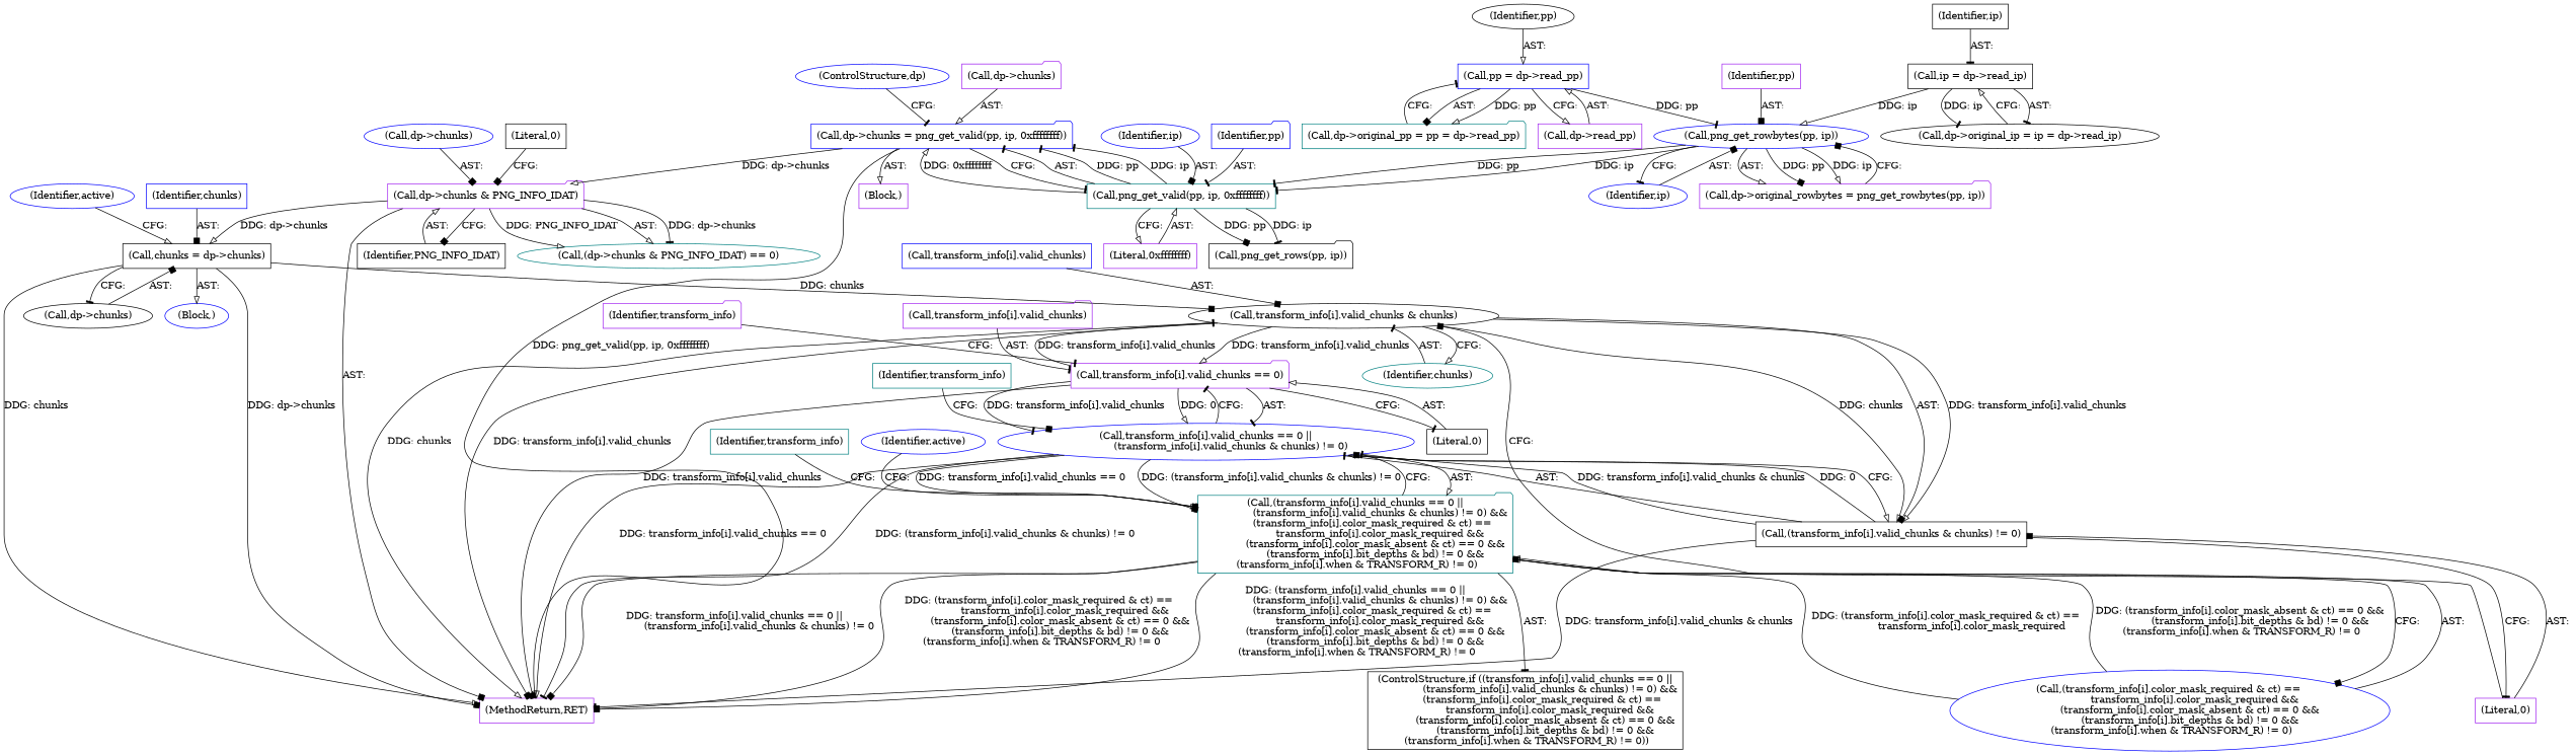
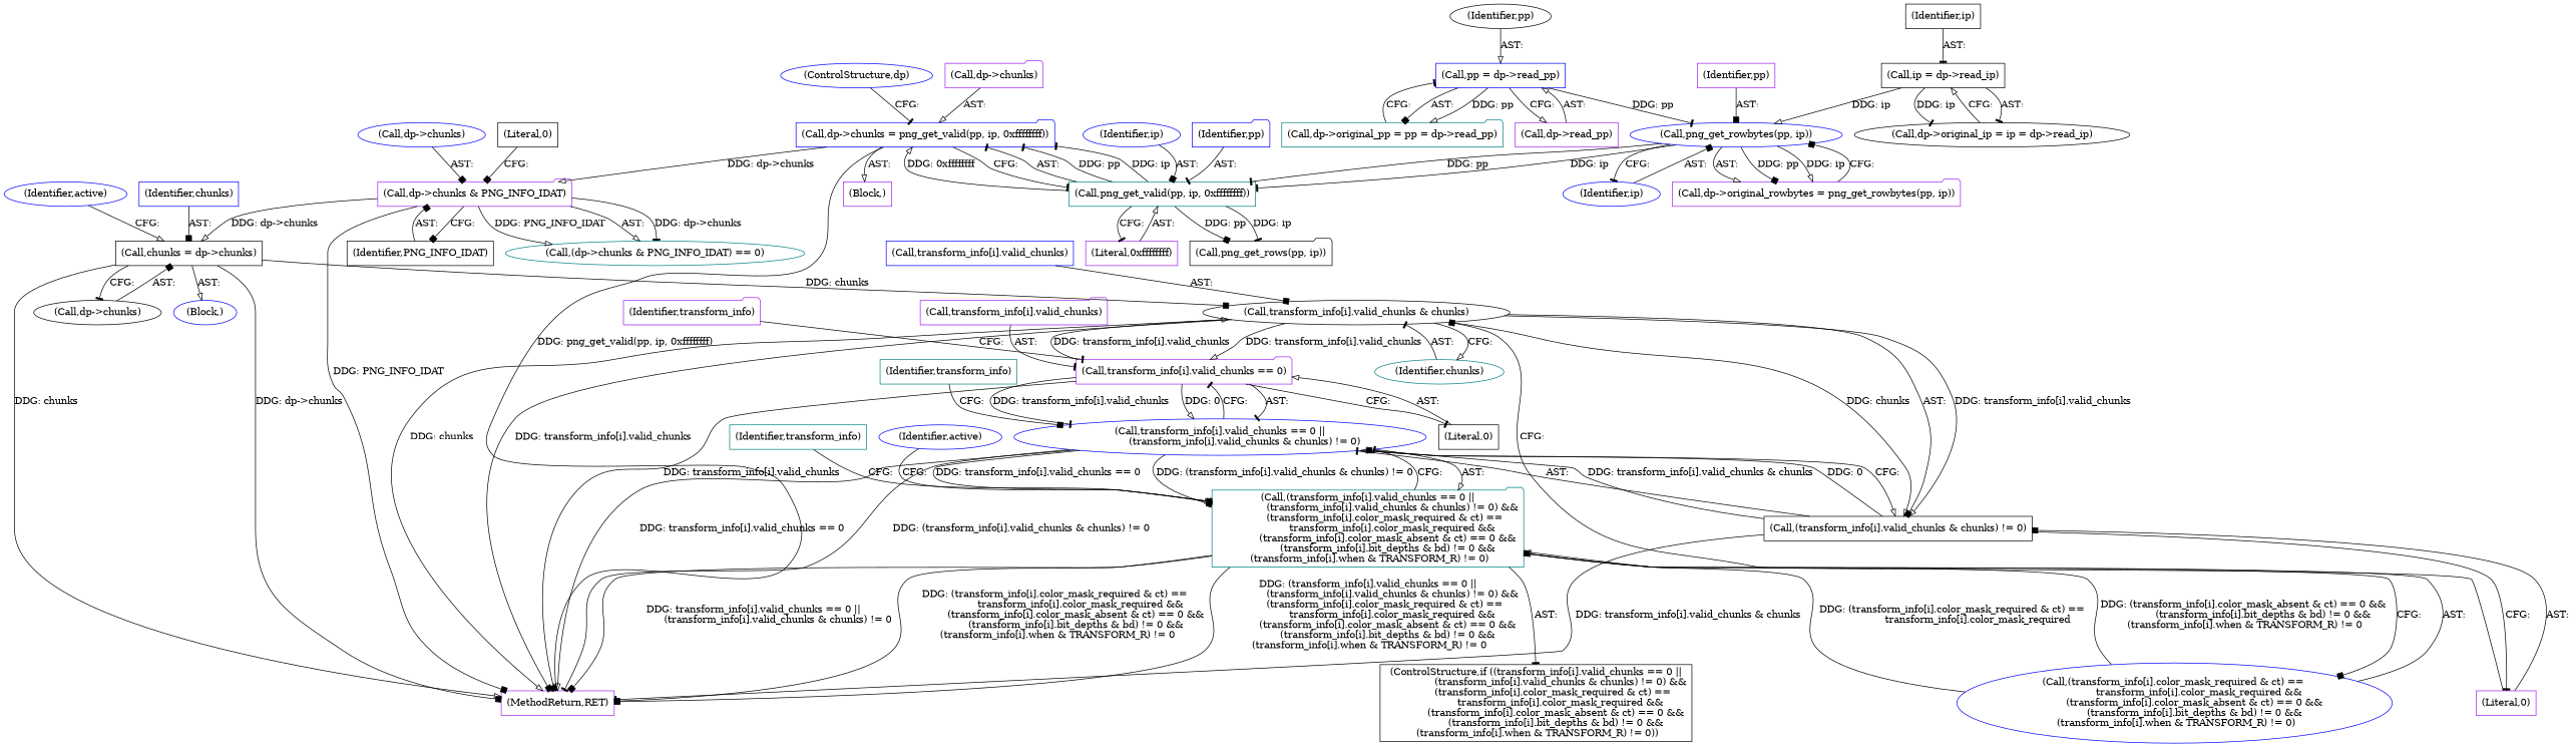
  digraph {
    node [color=blue shape=box]
    edge [arrowhead=onormal]
    n1 [color=black label="(Call,chunks = dp->chunks)"]
    n2 [color=black label="(Call,transform_info[i].valid_chunks & chunks)" shape=ellipse]
    n3 [label="(Block,)" shape=ellipse]
    n4 [color=purple label="(MethodReturn,RET)"]
    n5 [color=black label="(Call,dp->chunks)" shape=ellipse]
    n6 [color=purple label="(Call,transform_info[i].valid_chunks == 0)" shape=folder]
    n7 [color=black label="(Call,(transform_info[i].valid_chunks & chunks) != 0)"]
    n8 [color=teal label="(Identifier,chunks)" shape=ellipse]
    n9 [color=purple label="(Call,dp->chunks & PNG_INFO_IDAT)" shape=folder]
    n10 [color=teal label="(Call,(dp->chunks & PNG_INFO_IDAT) == 0)" shape=ellipse]
    n11 [color=black label="(Identifier,PNG_INFO_IDAT)"]
    n12 [label="(Call,dp->chunks = png_get_valid(pp, ip, 0xffffffff))" shape=folder]
    n13 [color=teal label="(Call,png_get_valid(pp, ip, 0xffffffff))"]
    n14 [color=purple label="(Block,)"]
    n15 [color=purple label="(Literal,0xffffffff)"]
    n16 [color=black label="(Call,png_get_rows(pp, ip))" shape=folder]
    n17 [label="(Call,png_get_rowbytes(pp, ip))" shape=ellipse]
    n18 [label="(Identifier,ip)" shape=ellipse]
    n19 [color=purple label="(Call,dp->original_rowbytes = png_get_rowbytes(pp, ip))" shape=folder]
    n20 [label="(Call,pp = dp->read_pp)"]
    n21 [color=teal label="(Call,dp->original_pp = pp = dp->read_pp)" shape=folder]
    n22 [color=purple label="(Call,dp->read_pp)"]
    n23 [color=black label="(Call,ip = dp->read_ip)"]
    n24 [color=black label="(Call,dp->original_ip = ip = dp->read_ip)" shape=ellipse]
    n25 [label="(Call,transform_info[i].valid_chunks == 0 ||\n                (transform_info[i].valid_chunks & chunks) != 0)" shape=ellipse]
    n26 [color=black label="(Literal,0)"]
    n27 [color=purple label="(Literal,0)"]
    n28 [color=teal label="(Call,(transform_info[i].valid_chunks == 0 ||\n                (transform_info[i].valid_chunks & chunks) != 0) &&\n            (transform_info[i].color_mask_required & ct) == \n                transform_info[i].color_mask_required &&\n             (transform_info[i].color_mask_absent & ct) == 0 &&\n             (transform_info[i].bit_depths & bd) != 0 &&\n (transform_info[i].when & TRANSFORM_R) != 0)" shape=folder]
    n29 [label="(Call,(transform_info[i].color_mask_required & ct) == \n                transform_info[i].color_mask_required &&\n             (transform_info[i].color_mask_absent & ct) == 0 &&\n             (transform_info[i].bit_depths & bd) != 0 &&\n (transform_info[i].when & TRANSFORM_R) != 0)" shape=ellipse]
    n30 [color=black label="(ControlStructure,if ((transform_info[i].valid_chunks == 0 ||\n                (transform_info[i].valid_chunks & chunks) != 0) &&\n            (transform_info[i].color_mask_required & ct) == \n                transform_info[i].color_mask_required &&\n             (transform_info[i].color_mask_absent & ct) == 0 &&\n             (transform_info[i].bit_depths & bd) != 0 &&\n (transform_info[i].when & TRANSFORM_R) != 0))"]
    n31 [label="(Call,dp->chunks)" shape=ellipse]
    n32 [color=black label="(Literal,0)"]
    n33 [color=purple label="(Call,transform_info[i].valid_chunks)" shape=folder]
    n34 [color=teal label="(Identifier,transform_info)"]
    n35 [label="(Identifier,active)" shape=ellipse]
    n36 [label="(Identifier,chunks)"]
    n37 [label="(ControlStructure,dp)" shape=ellipse]
    n38 [color=purple label="(Call,dp->chunks)" shape=folder]
    n39 [label="(Identifier,active)" shape=ellipse]
    n40 [color=purple label="(Identifier,pp)"]
    n41 [label="(Identifier,ip)" shape=ellipse]
    n42 [color=teal label="(Identifier,transform_info)"]
    n43 [color=black label="(Identifier,ip)"]
    n44 [color=black label="(Identifier,pp)" shape=ellipse]
    n45 [color=purple label="(Identifier,transform_info)" shape=folder]
    n46 [label="(Call,transform_info[i].valid_chunks)"]
    n47 [label="(Identifier,pp)" shape=folder]
    n1 -> n2 [arrowhead=box label="DDG: chunks"]
    n1 -> n3 [label="AST: "]
    n1 -> n4 [label="DDG: chunks"]
    n1 -> n4 [arrowhead=box label="DDG: dp->chunks"]
    n1 -> n5 [arrowhead=tee label="CFG: "]
    n2 -> n4 [label="DDG: chunks"]
    n2 -> n4 [arrowhead=box label="DDG: transform_info[i].valid_chunks"]
    n2 -> n6 [label="DDG: transform_info[i].valid_chunks"]
    n2 -> n7 [arrowhead=box label="AST: "]
    n2 -> n7 [label="DDG: transform_info[i].valid_chunks"]
    n2 -> n7 [label="DDG: chunks"]
    n2 -> n8 [label="CFG: "]
    n5 -> n1 [arrowhead=box label="AST: "]
-   n6 -> n2 [arrowhead=tee label="DDG: transform_info[i].valid_chunks"]
+   n6 -> n2 [label="DDG: transform_info[i].valid_chunks"]
    n6 -> n4 [arrowhead=box label="DDG: transform_info[i].valid_chunks"]
    n6 -> n25 [arrowhead=tee label="AST: "]
    n6 -> n25 [arrowhead=tee label="DDG: transform_info[i].valid_chunks"]
    n6 -> n25 [label="DDG: 0"]
    n6 -> n26 [arrowhead=tee label="CFG: "]
    n7 -> n4 [arrowhead=tee label="DDG: transform_info[i].valid_chunks & chunks"]
    n7 -> n25 [arrowhead=tee label="AST: "]
    n7 -> n25 [arrowhead=box label="DDG: transform_info[i].valid_chunks & chunks"]
    n7 -> n25 [label="DDG: 0"]
    n7 -> n27 [arrowhead=tee label="CFG: "]
    n8 -> n2 [arrowhead=tee label="AST: "]
    n9 -> n1 [label="DDG: dp->chunks"]
-   n9 -> n4 [arrowhead=box label="AST: "]
+   n9 -> n4 [arrowhead=box label="DDG: PNG_INFO_IDAT"]
    n9 -> n10 [label="AST: "]
    n9 -> n10 [arrowhead=tee label="DDG: dp->chunks"]
    n9 -> n10 [label="DDG: PNG_INFO_IDAT"]
    n9 -> n11 [arrowhead=box label="CFG: "]
-   n11 -> n9 [label="AST: "]
+   n11 -> n9 [arrowhead=box label="AST: "]
    n12 -> n4 [label="DDG: png_get_valid(pp, ip, 0xffffffff)"]
    n12 -> n9 [label="DDG: dp->chunks"]
    n12 -> n13 [arrowhead=tee label="CFG: "]
    n12 -> n14 [label="AST: "]
    n13 -> n12 [arrowhead=tee label="AST: "]
    n13 -> n12 [arrowhead=tee label="DDG: pp"]
    n13 -> n12 [arrowhead=tee label="DDG: ip"]
    n13 -> n12 [label="DDG: 0xffffffff"]
-   n13 -> n15 [label="CFG: "]
+   n13 -> n15 [arrowhead=tee label="CFG: "]
    n13 -> n16 [arrowhead=box label="DDG: pp"]
    n13 -> n16 [arrowhead=tee label="DDG: ip"]
    n15 -> n13 [label="AST: "]
    n17 -> n13 [arrowhead=tee label="DDG: pp"]
    n17 -> n13 [arrowhead=tee label="DDG: ip"]
    n17 -> n18 [arrowhead=tee label="CFG: "]
    n17 -> n19 [label="AST: "]
    n17 -> n19 [arrowhead=box label="DDG: pp"]
    n17 -> n19 [label="DDG: ip"]
    n18 -> n17 [arrowhead=box label="AST: "]
    n19 -> n17 [arrowhead=box label="CFG: "]
    n20 -> n17 [arrowhead=tee label="DDG: pp"]
    n20 -> n21 [arrowhead=box label="AST: "]
    n20 -> n21 [label="DDG: pp"]
    n20 -> n22 [label="CFG: "]
    n21 -> n20 [arrowhead=tee label="CFG: "]
    n22 -> n20 [label="AST: "]
    n23 -> n17 [label="DDG: ip"]
    n23 -> n24 [arrowhead=tee label="AST: "]
    n23 -> n24 [arrowhead=tee label="DDG: ip"]
    n24 -> n23 [label="CFG: "]
    n25 -> n4 [label="DDG: transform_info[i].valid_chunks == 0"]
    n25 -> n4 [arrowhead=tee label="DDG: (transform_info[i].valid_chunks & chunks) != 0"]
    n25 -> n6 [arrowhead=tee label="CFG: "]
    n25 -> n7 [label="CFG: "]
    n25 -> n28 [label="AST: "]
    n25 -> n28 [label="DDG: transform_info[i].valid_chunks == 0"]
    n25 -> n28 [arrowhead=box label="DDG: (transform_info[i].valid_chunks & chunks) != 0"]
    n26 -> n6 [label="AST: "]
    n27 -> n2 [arrowhead=box label="CFG: "]
    n27 -> n7 [arrowhead=box label="AST: "]
    n28 -> n4 [arrowhead=box label="DDG: transform_info[i].valid_chunks == 0 ||\n                (transform_info[i].valid_chunks & chunks) != 0"]
    n28 -> n4 [arrowhead=box label="DDG: (transform_info[i].color_mask_required & ct) == \n                transform_info[i].color_mask_required &&\n             (transform_info[i].color_mask_absent & ct) == 0 &&\n             (transform_info[i].bit_depths & bd) != 0 &&\n (transform_info[i].when & TRANSFORM_R) != 0"]
    n28 -> n4 [arrowhead=box label="DDG: (transform_info[i].valid_chunks == 0 ||\n                (transform_info[i].valid_chunks & chunks) != 0) &&\n            (transform_info[i].color_mask_required & ct) == \n                transform_info[i].color_mask_required &&\n             (transform_info[i].color_mask_absent & ct) == 0 &&\n             (transform_info[i].bit_depths & bd) != 0 &&\n (transform_info[i].when & TRANSFORM_R) != 0"]
    n28 -> n25 [arrowhead=tee label="CFG: "]
    n28 -> n29 [arrowhead=box label="CFG: "]
    n28 -> n30 [arrowhead=tee label="AST: "]
    n29 -> n28 [label="AST: "]
    n29 -> n28 [label="DDG: (transform_info[i].color_mask_required & ct) == \n                transform_info[i].color_mask_required"]
    n29 -> n28 [arrowhead=box label="DDG: (transform_info[i].color_mask_absent & ct) == 0 &&\n             (transform_info[i].bit_depths & bd) != 0 &&\n (transform_info[i].when & TRANSFORM_R) != 0"]
    n31 -> n9 [arrowhead=box label="AST: "]
    n32 -> n9 [arrowhead=box label="CFG: "]
    n33 -> n6 [arrowhead=tee label="AST: "]
    n34 -> n28 [arrowhead=box label="CFG: "]
    n35 -> n1 [label="CFG: "]
    n36 -> n1 [arrowhead=box label="AST: "]
    n37 -> n12 [arrowhead=tee label="CFG: "]
    n38 -> n12 [label="AST: "]
    n39 -> n28 [arrowhead=tee label="CFG: "]
    n40 -> n17 [arrowhead=box label="AST: "]
    n41 -> n13 [arrowhead=box label="AST: "]
    n42 -> n25 [arrowhead=box label="CFG: "]
    n43 -> n23 [arrowhead=tee label="AST: "]
    n44 -> n20 [label="AST: "]
    n45 -> n6 [arrowhead=tee label="CFG: "]
    n46 -> n2 [arrowhead=box label="AST: "]
    n47 -> n13 [arrowhead=tee label="AST: "]
  }
